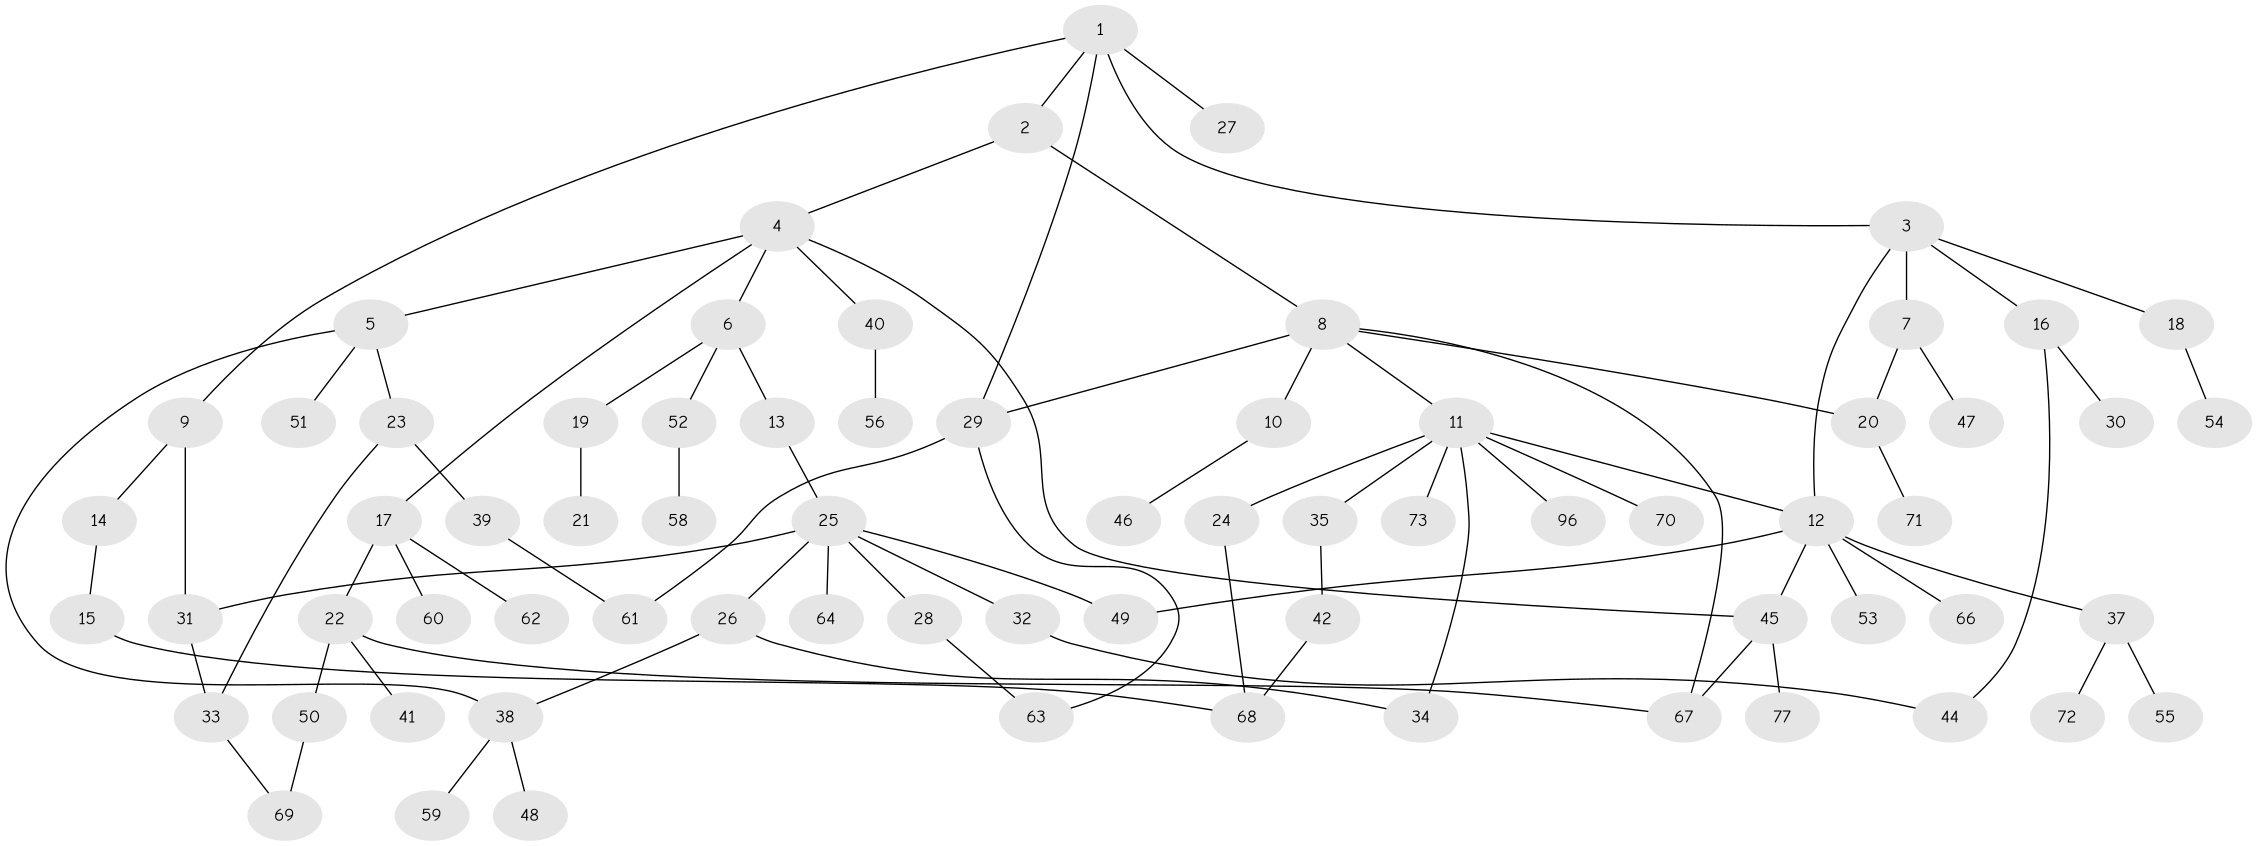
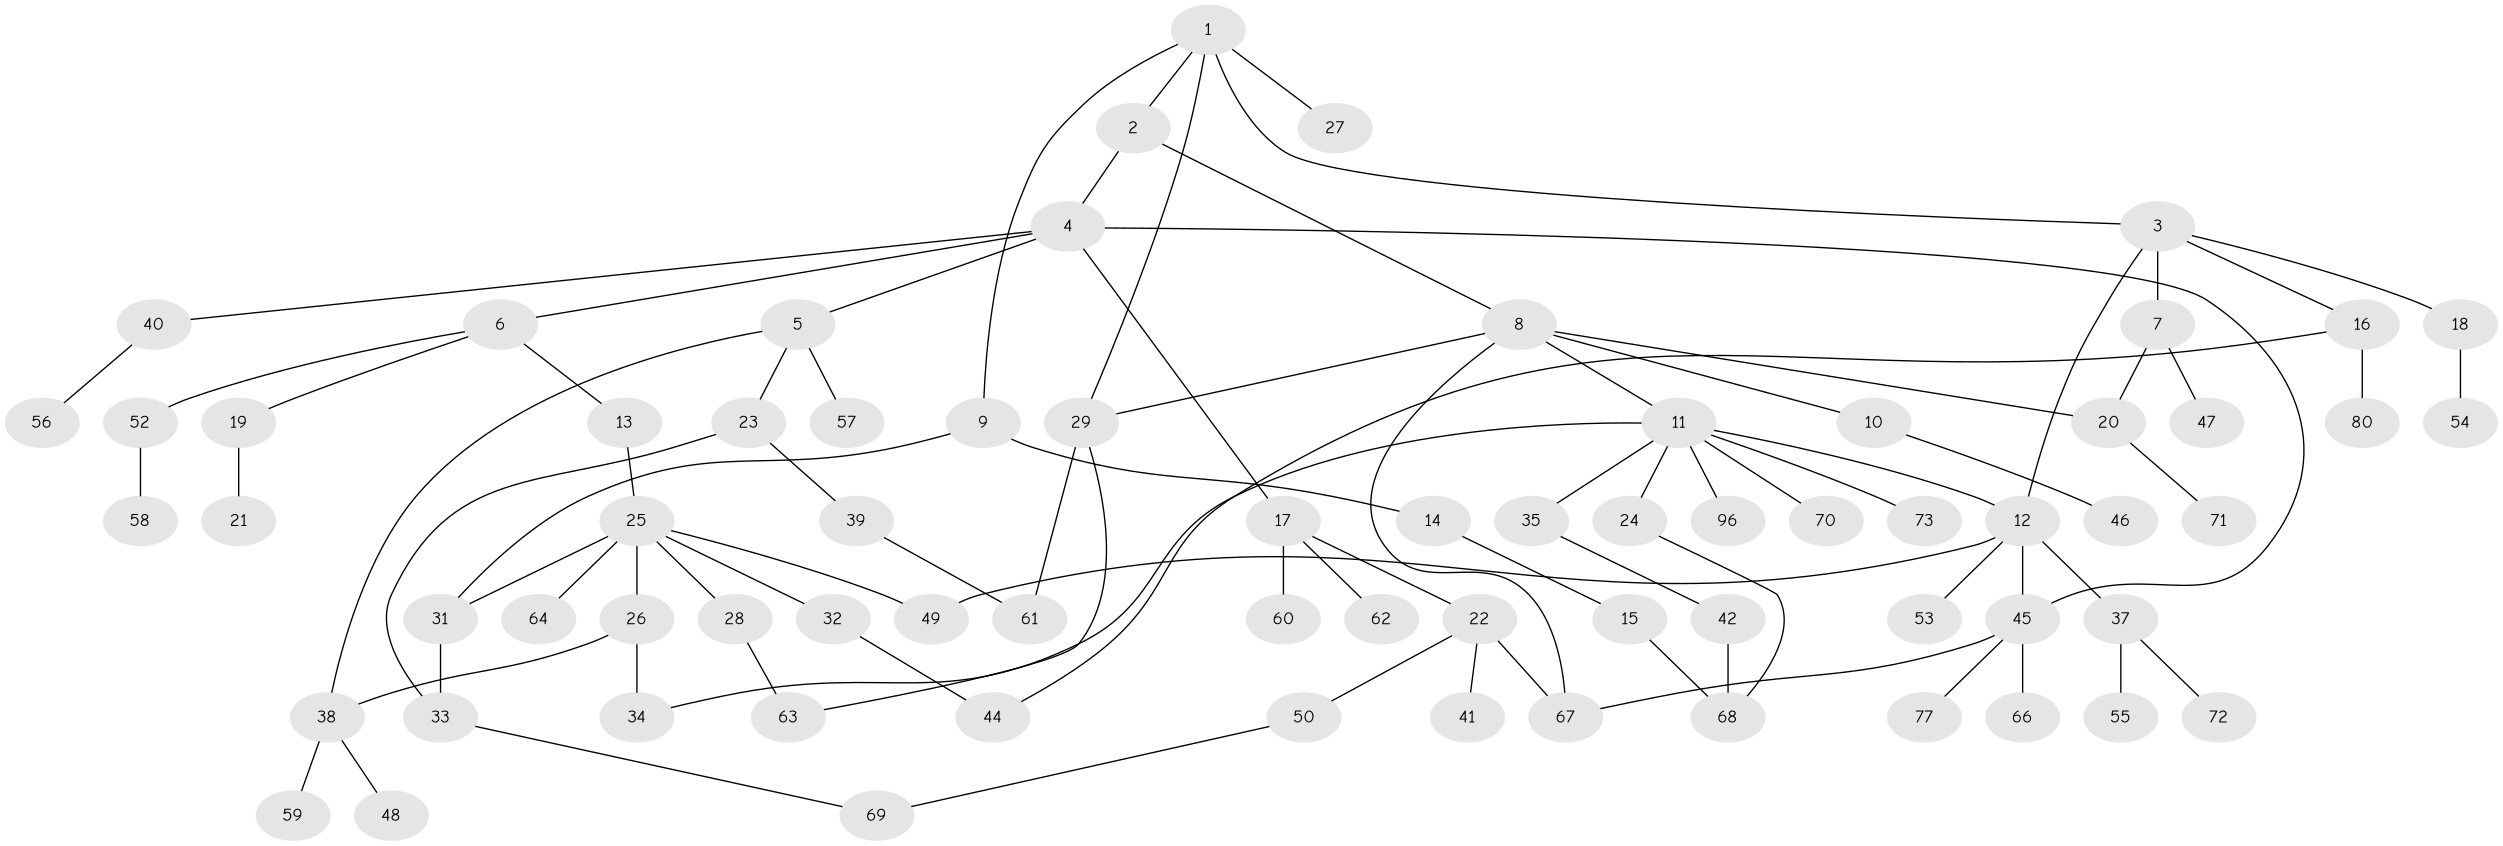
  graph {
    fontname="Comic Neue"
    node [color=gray90 fontname="Comic Neue" style=filled]
    edge [fontname="Comic Neue"]
    1
    2
    3
    9
    27
    29
    4
    8
    7
    12
    16
    18
    14
    31
    63
    61
    5
    6
    17
    40
    45
    20
    10
    11
    67
    47
    37
    49
    53
    66
-   30
+   30 [label=80]
    44
    54
    23
    38
-   51
+   51 [label=57]
    13
    19
    52
    22
    60
    62
    56
    n44 [label=77]
    33
    39
    48
    59
    25
    21
    58
    71
    46
    24
    34
    35
    n57 [label=96]
    70
    73
    15
    68
    42
    55
    72
    26
    28
    32
    64
    41
    50
    69
    1 -- 2
    1 -- 3
    1 -- 9
    1 -- 27
    1 -- 29
    2 -- 4
    2 -- 8
    3 -- 7
    3 -- 12
    3 -- 16
    3 -- 18
    9 -- 14
    9 -- 31
    29 -- 63
    29 -- 61
    4 -- 5
    4 -- 6
    4 -- 17
    4 -- 40
    4 -- 45
    8 -- 29
    8 -- 20
    8 -- 10
    8 -- 11
    8 -- 67
    7 -- 20
    7 -- 47
    12 -- 45
    12 -- 37
    12 -- 49
    12 -- 53
-   12 -- 66
+   45 -- 66
    16 -- 30
    16 -- 44
    18 -- 54
    14 -- 15
    31 -- 33
    5 -- 23
    5 -- 38
    5 -- 51
    6 -- 13
    6 -- 19
    6 -- 52
    17 -- 22
    17 -- 60
    17 -- 62
    40 -- 56
    45 -- 67
    45 -- n44
    20 -- 71
    10 -- 46
    11 -- 12
    11 -- 24
    11 -- 34
    11 -- 35
    11 -- n57
    11 -- 70
    11 -- 73
    37 -- 55
    37 -- 72
    23 -- 33
    23 -- 39
    38 -- 48
    38 -- 59
    13 -- 25
    19 -- 21
    52 -- 58
    22 -- 67
    22 -- 41
    22 -- 50
    33 -- 69
    39 -- 61
    25 -- 31
    25 -- 49
    25 -- 26
    25 -- 28
    25 -- 32
    25 -- 64
    24 -- 68
    35 -- 42
    15 -- 68
    42 -- 68
    26 -- 38
    26 -- 34
    28 -- 63
    32 -- 44
    50 -- 69
  }
